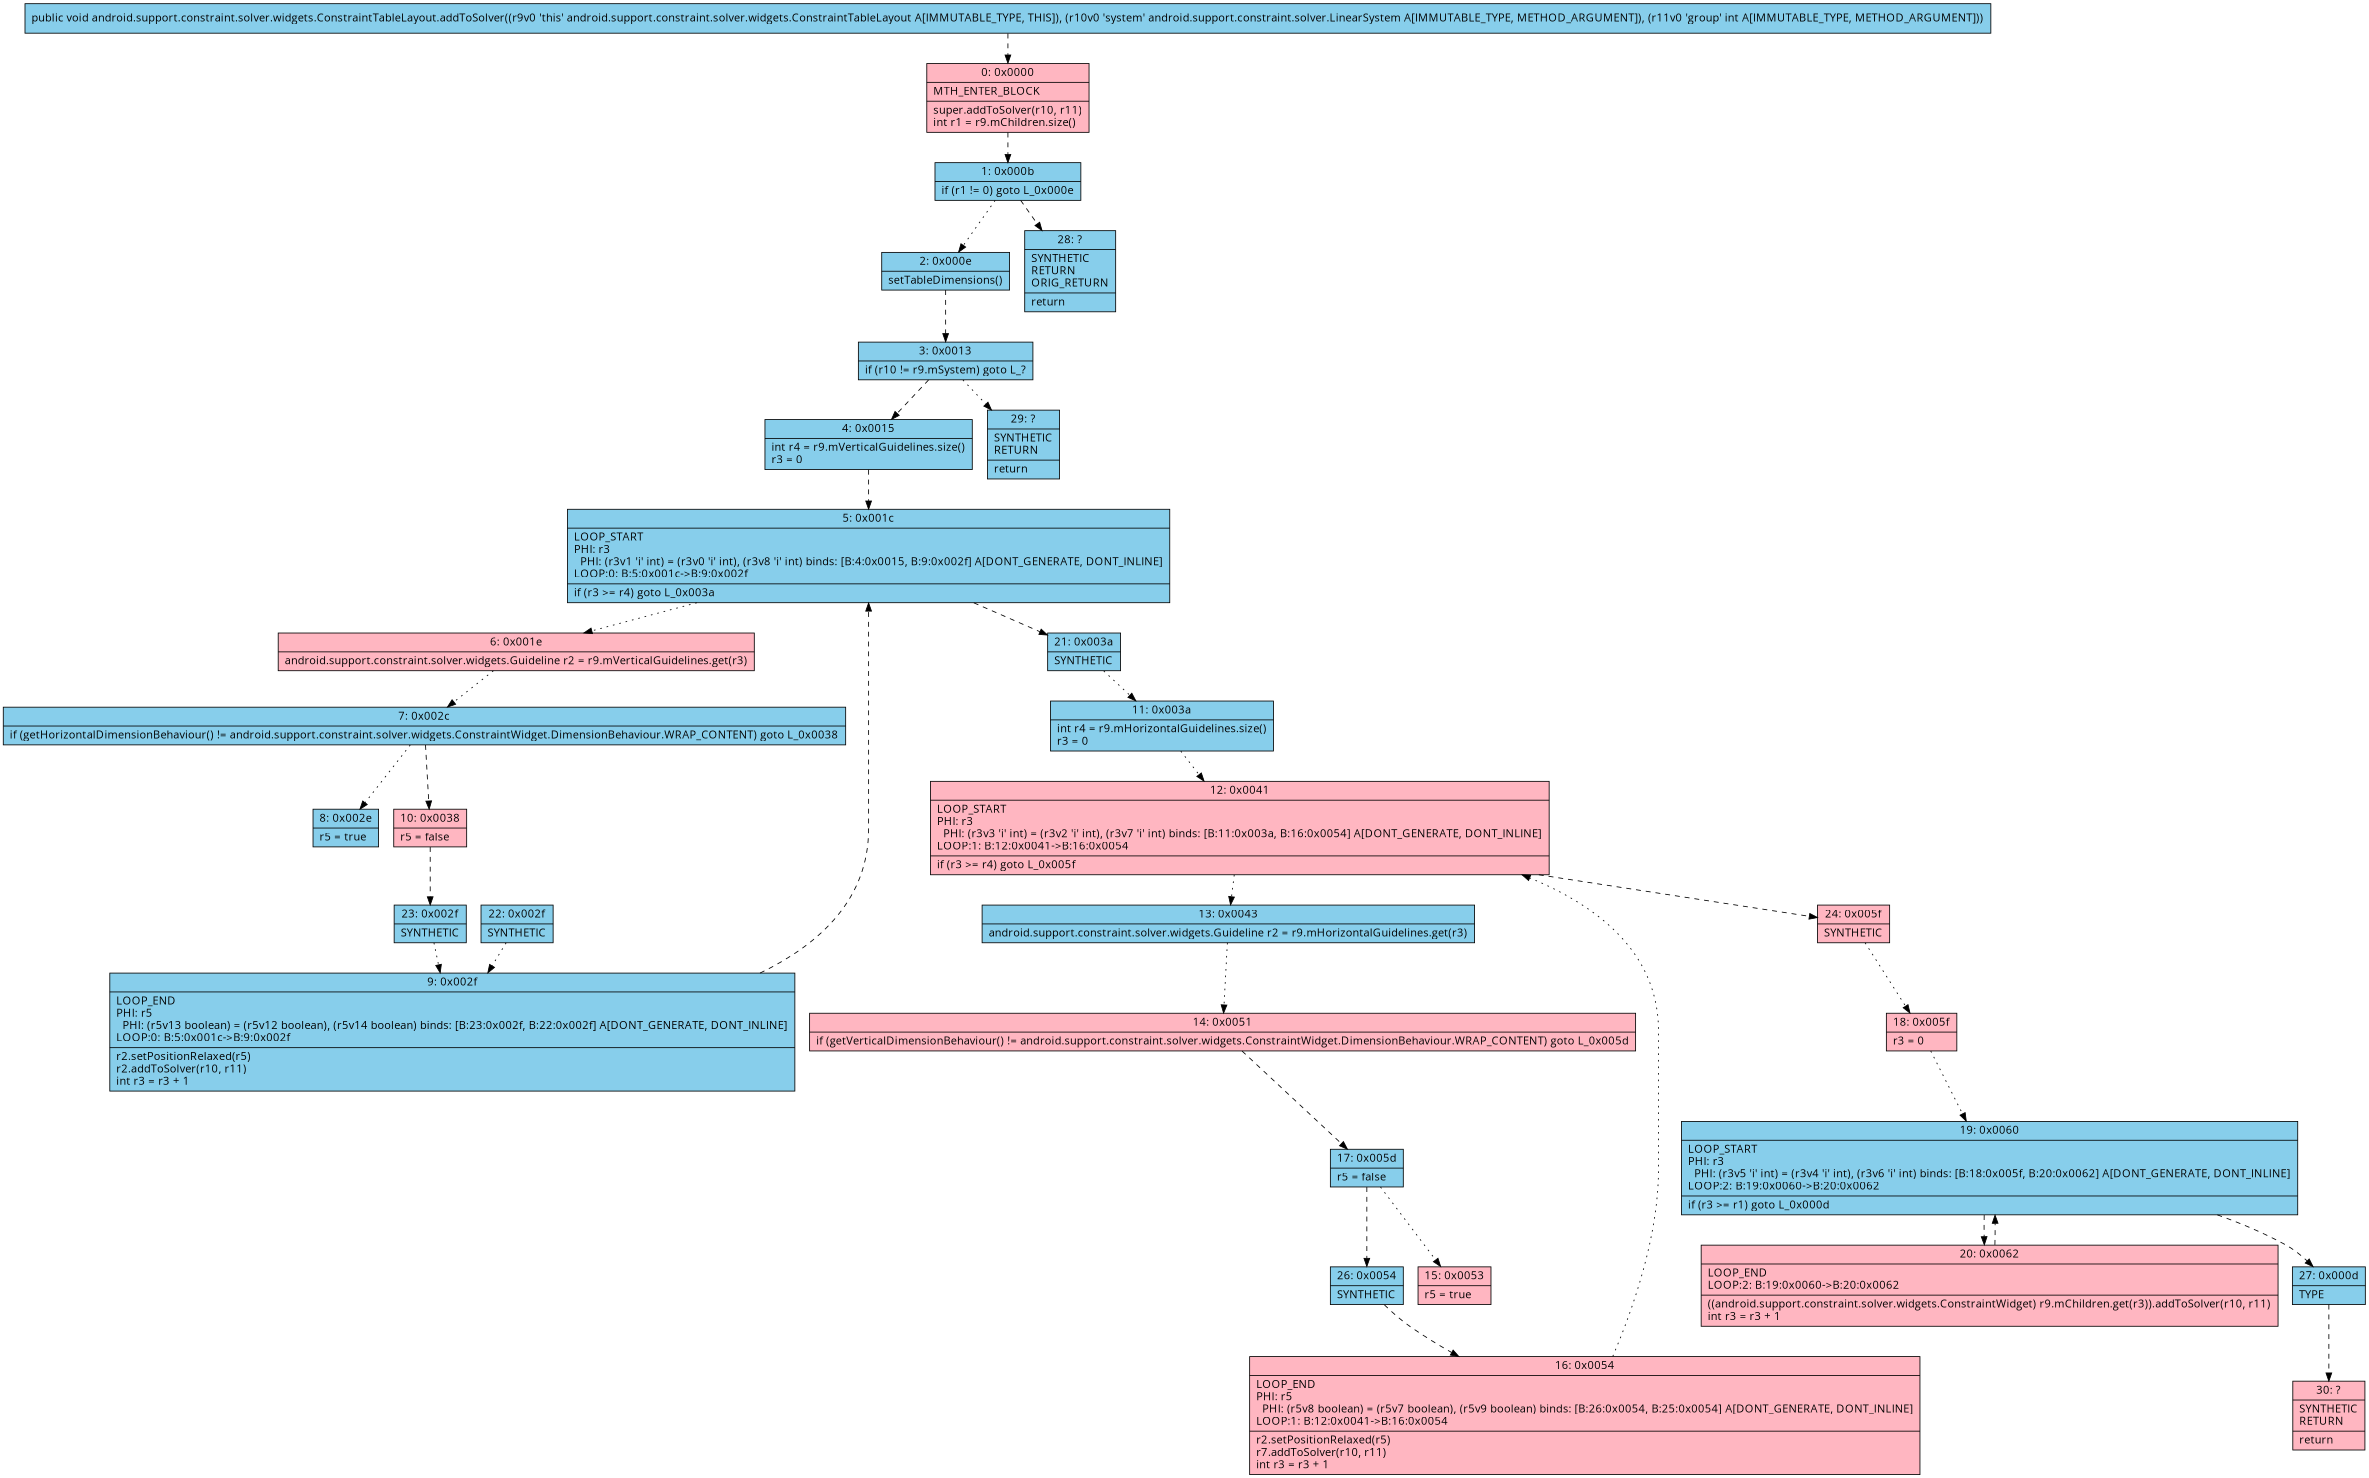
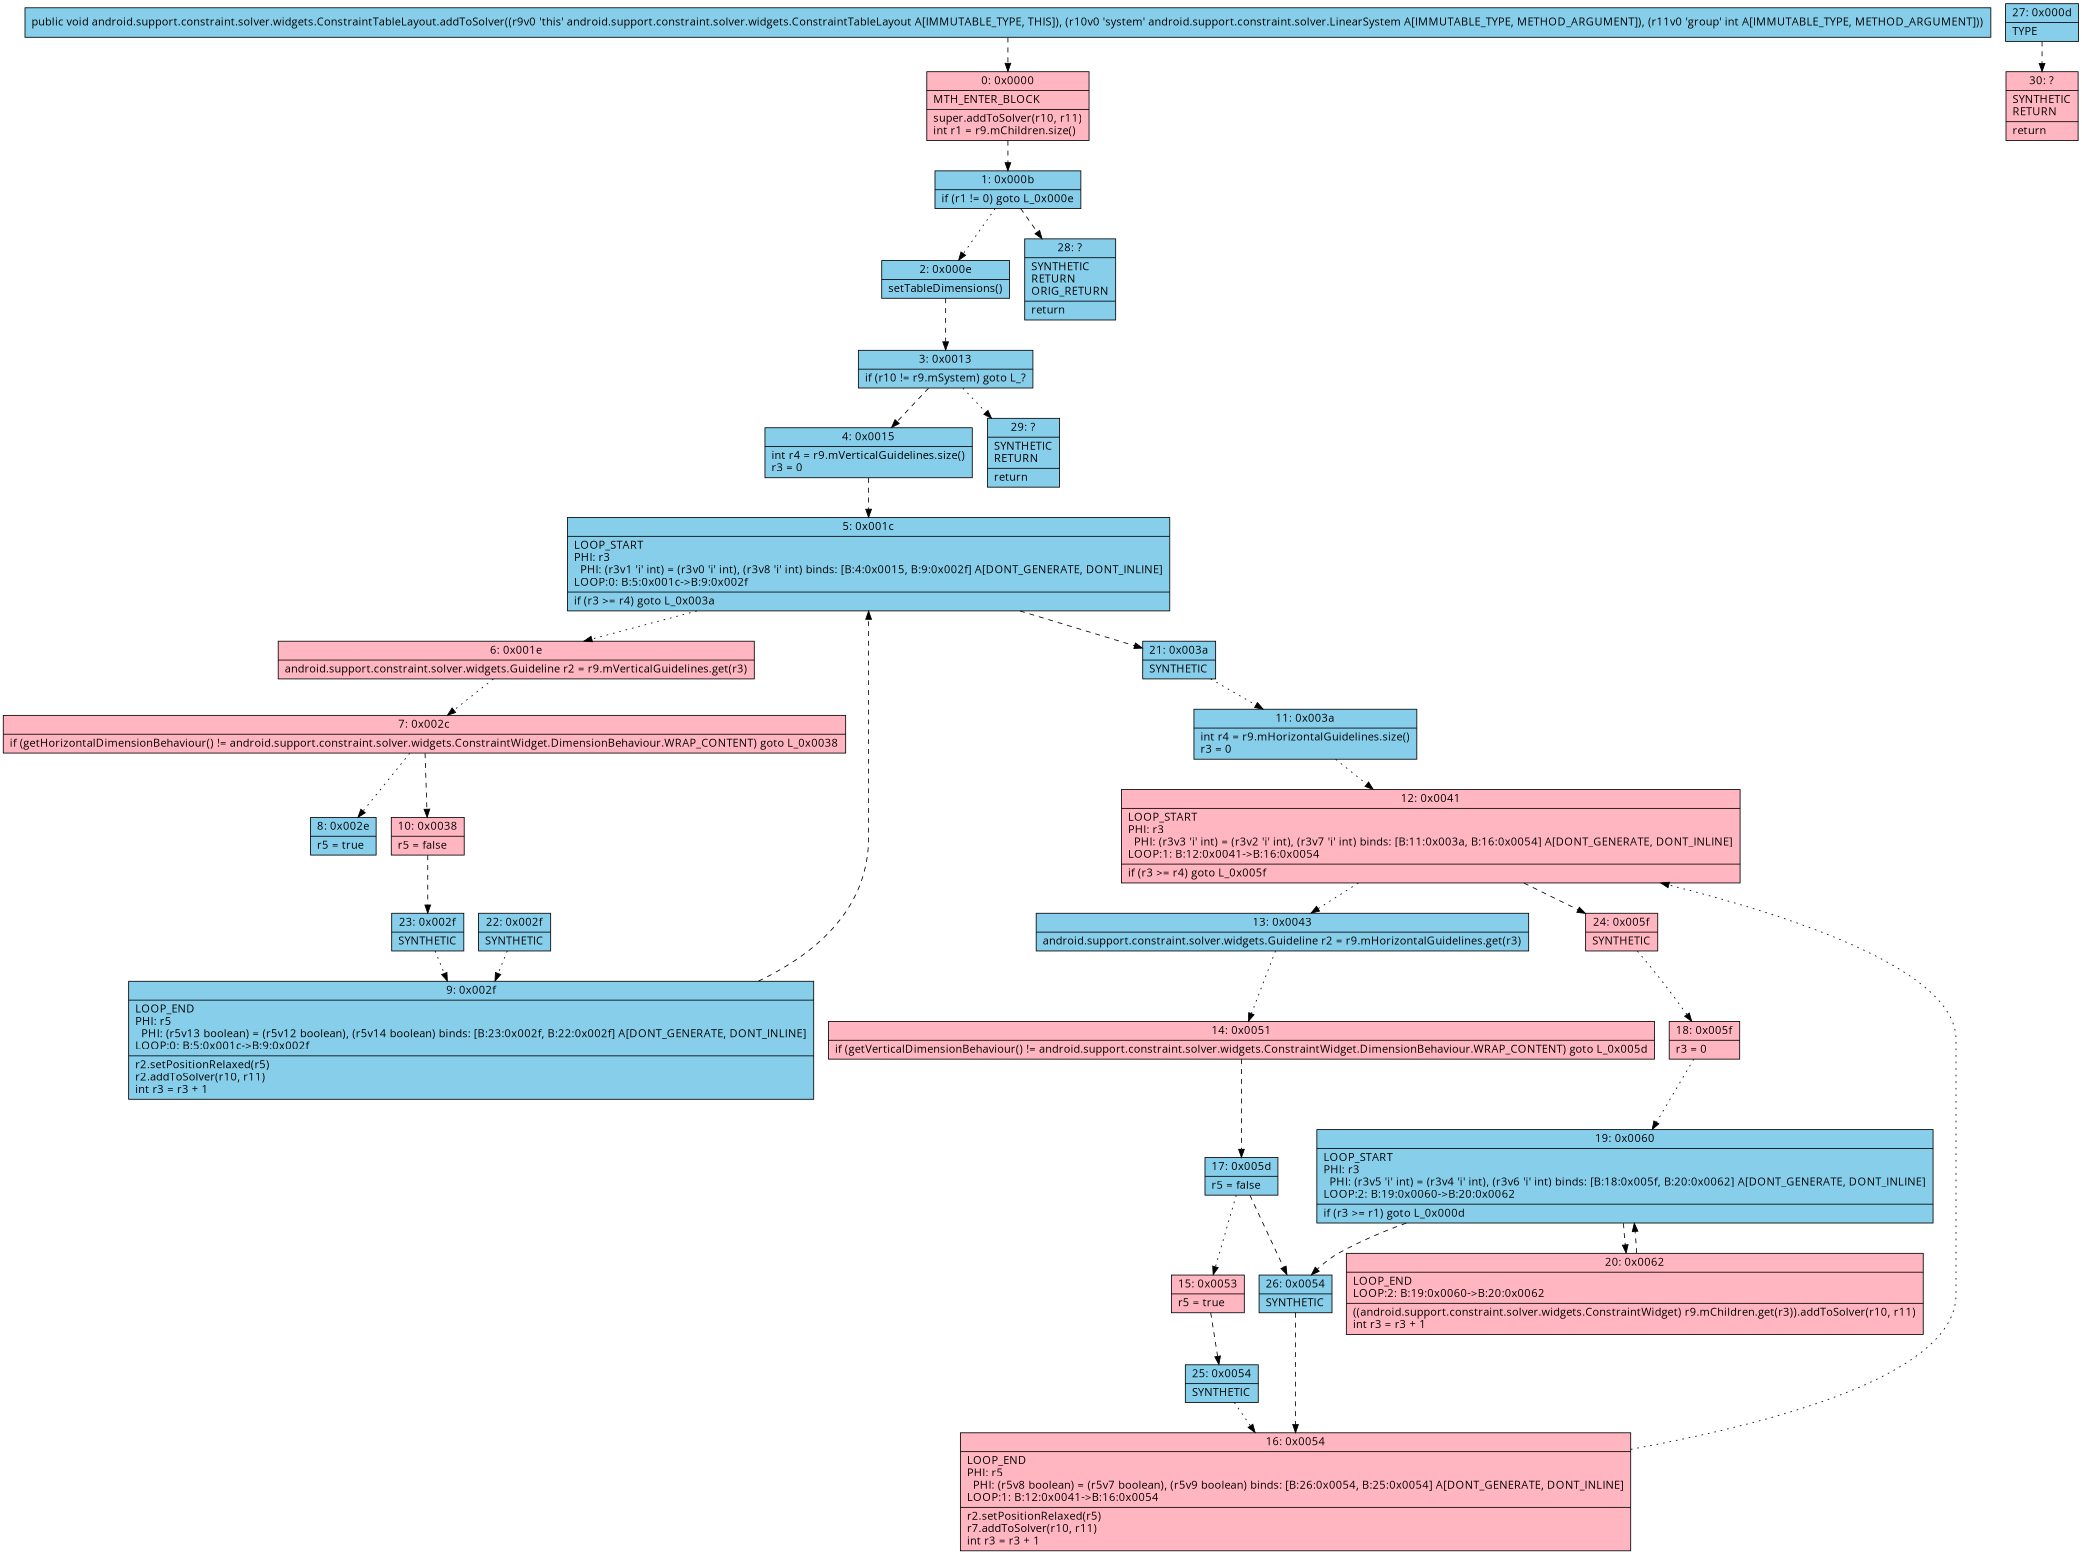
  digraph {
    fontname="Open Sans"
    node [fillcolor=skyblue fontname="Open Sans" shape=record style=filled]
    edge [fontname="Open Sans" style=dashed]
    n1 [fillcolor=lightpink label="{0\:\ 0x0000|MTH_ENTER_BLOCK\l|super.addToSolver(r10, r11)\lint r1 = r9.mChildren.size()\l}"]
    n2 [label="{1\:\ 0x000b|if (r1 != 0) goto L_0x000e\l}"]
    n3 [label="{2\:\ 0x000e|setTableDimensions()\l}"]
    n4 [label="{28\:\ ?|SYNTHETIC\lRETURN\lORIG_RETURN\l|return\l}"]
    n5 [label="{3\:\ 0x0013|if (r10 != r9.mSystem) goto L_?\l}"]
    n6 [label="{4\:\ 0x0015|int r4 = r9.mVerticalGuidelines.size()\lr3 = 0\l}"]
    n7 [label="{29\:\ ?|SYNTHETIC\lRETURN\l|return\l}"]
    n8 [label="{5\:\ 0x001c|LOOP_START\lPHI: r3 \l  PHI: (r3v1 'i' int) = (r3v0 'i' int), (r3v8 'i' int) binds: [B:4:0x0015, B:9:0x002f] A[DONT_GENERATE, DONT_INLINE]\lLOOP:0: B:5:0x001c\-\>B:9:0x002f\l|if (r3 \>= r4) goto L_0x003a\l}"]
    n9 [fillcolor=lightpink label="{6\:\ 0x001e|android.support.constraint.solver.widgets.Guideline r2 = r9.mVerticalGuidelines.get(r3)\l}"]
    n10 [label="{21\:\ 0x003a|SYNTHETIC\l}"]
-   n11 [label="{7\:\ 0x002c|if (getHorizontalDimensionBehaviour() != android.support.constraint.solver.widgets.ConstraintWidget.DimensionBehaviour.WRAP_CONTENT) goto L_0x0038\l}"]
+   n11 [fillcolor=lightpink label="{7\:\ 0x002c|if (getHorizontalDimensionBehaviour() != android.support.constraint.solver.widgets.ConstraintWidget.DimensionBehaviour.WRAP_CONTENT) goto L_0x0038\l}"]
    n12 [label="{11\:\ 0x003a|int r4 = r9.mHorizontalGuidelines.size()\lr3 = 0\l}"]
    n13 [label="{8\:\ 0x002e|r5 = true\l}"]
    n14 [fillcolor=lightpink label="{10\:\ 0x0038|r5 = false\l}"]
    n15 [label="{23\:\ 0x002f|SYNTHETIC\l}"]
    n16 [label="{22\:\ 0x002f|SYNTHETIC\l}"]
    n17 [label="{9\:\ 0x002f|LOOP_END\lPHI: r5 \l  PHI: (r5v13 boolean) = (r5v12 boolean), (r5v14 boolean) binds: [B:23:0x002f, B:22:0x002f] A[DONT_GENERATE, DONT_INLINE]\lLOOP:0: B:5:0x001c\-\>B:9:0x002f\l|r2.setPositionRelaxed(r5)\lr2.addToSolver(r10, r11)\lint r3 = r3 + 1\l}"]
    n18 [fillcolor=lightpink label="{12\:\ 0x0041|LOOP_START\lPHI: r3 \l  PHI: (r3v3 'i' int) = (r3v2 'i' int), (r3v7 'i' int) binds: [B:11:0x003a, B:16:0x0054] A[DONT_GENERATE, DONT_INLINE]\lLOOP:1: B:12:0x0041\-\>B:16:0x0054\l|if (r3 \>= r4) goto L_0x005f\l}"]
    n19 [label="{13\:\ 0x0043|android.support.constraint.solver.widgets.Guideline r2 = r9.mHorizontalGuidelines.get(r3)\l}"]
    n20 [fillcolor=lightpink label="{24\:\ 0x005f|SYNTHETIC\l}"]
    n21 [fillcolor=lightpink label="{14\:\ 0x0051|if (getVerticalDimensionBehaviour() != android.support.constraint.solver.widgets.ConstraintWidget.DimensionBehaviour.WRAP_CONTENT) goto L_0x005d\l}"]
    n22 [fillcolor=lightpink label="{18\:\ 0x005f|r3 = 0\l}"]
    n23 [label="{17\:\ 0x005d|r5 = false\l}"]
    n24 [fillcolor=lightpink label="{15\:\ 0x0053|r5 = true\l}"]
+   n25 [label="{25\:\ 0x0054|SYNTHETIC\l}"]
    n26 [label="{26\:\ 0x0054|SYNTHETIC\l}"]
    n27 [fillcolor=lightpink label="{16\:\ 0x0054|LOOP_END\lPHI: r5 \l  PHI: (r5v8 boolean) = (r5v7 boolean), (r5v9 boolean) binds: [B:26:0x0054, B:25:0x0054] A[DONT_GENERATE, DONT_INLINE]\lLOOP:1: B:12:0x0041\-\>B:16:0x0054\l|r2.setPositionRelaxed(r5)\lr7.addToSolver(r10, r11)\lint r3 = r3 + 1\l}"]
    n28 [label="{19\:\ 0x0060|LOOP_START\lPHI: r3 \l  PHI: (r3v5 'i' int) = (r3v4 'i' int), (r3v6 'i' int) binds: [B:18:0x005f, B:20:0x0062] A[DONT_GENERATE, DONT_INLINE]\lLOOP:2: B:19:0x0060\-\>B:20:0x0062\l|if (r3 \>= r1) goto L_0x000d\l}"]
    n29 [fillcolor=lightpink label="{20\:\ 0x0062|LOOP_END\lLOOP:2: B:19:0x0060\-\>B:20:0x0062\l|((android.support.constraint.solver.widgets.ConstraintWidget) r9.mChildren.get(r3)).addToSolver(r10, r11)\lint r3 = r3 + 1\l}"]
    n30 [label="{27\:\ 0x000d|TYPE\l}"]
    n31 [fillcolor=lightpink label="{30\:\ ?|SYNTHETIC\lRETURN\l|return\l}"]
    n32 [label="{public void android.support.constraint.solver.widgets.ConstraintTableLayout.addToSolver((r9v0 'this' android.support.constraint.solver.widgets.ConstraintTableLayout A[IMMUTABLE_TYPE, THIS]), (r10v0 'system' android.support.constraint.solver.LinearSystem A[IMMUTABLE_TYPE, METHOD_ARGUMENT]), (r11v0 'group' int A[IMMUTABLE_TYPE, METHOD_ARGUMENT])) }"]
    n1 -> n2
    n2 -> n3 [style=dotted]
    n2 -> n4
    n3 -> n5
    n5 -> n6
    n5 -> n7 [style=dotted]
    n6 -> n8
    n8 -> n9 [style=dotted]
    n8 -> n10
    n9 -> n11 [style=dotted]
    n10 -> n12 [style=dotted]
    n11 -> n13 [style=dotted]
    n11 -> n14
    n12 -> n18 [style=dotted]
    n14 -> n15
    n15 -> n17 [style=dotted]
    n16 -> n17 [style=dotted]
    n17 -> n8
    n18 -> n19 [style=dotted]
    n18 -> n20
    n19 -> n21 [style=dotted]
    n20 -> n22 [style=dotted]
    n21 -> n23
    n22 -> n28 [style=dotted]
    n23 -> n24 [style=dotted]
    n23 -> n26
+   n24 -> n25
+   n25 -> n27 [style=dotted]
    n26 -> n27
    n27 -> n18 [style=dotted]
    n28 -> n29
-   n28 -> n30
+   n28 -> n26
    n29 -> n28
    n30 -> n31
    n32 -> n1
  }
